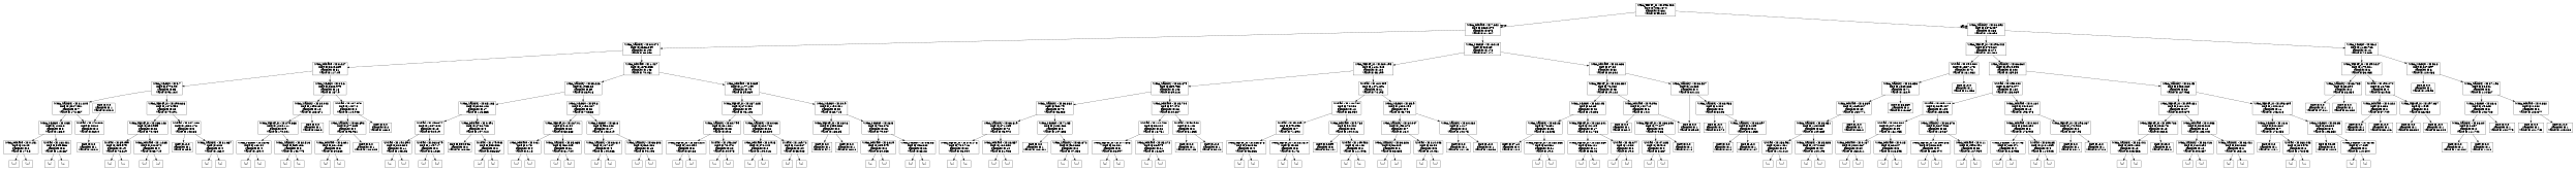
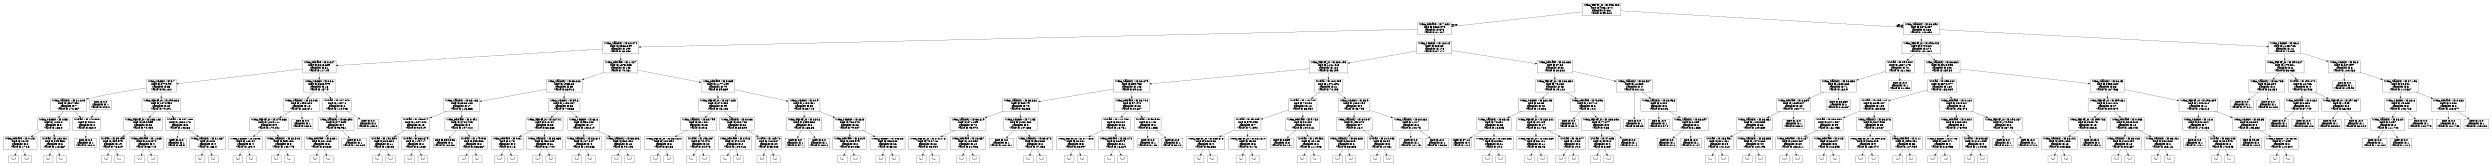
  digraph {
    node [shape=box]
    n1 [label="WOA_TEMP_K <= 293.422\nmse = 4461.574\nsamples = 661\nvalue = 99.664"]
    n2 [label="WOA_Nitrate <= 7.642\nmse = 2380.079\nsamples = 375\nvalue = 61.427"]
    n3 [label="WOA_Salinity <= 36.692\nmse = 2876.057\nsamples = 286\nvalue = 148.398"]
    n4 [label="WOA_Salinity <= 34.074\nmse = 2686.249\nsamples = 199\nvalue = 83.093"]
    n5 [label="WOA_MLDpt <= 164.15\nmse = 923.39\nsamples = 176\nvalue = 37.171"]
    n6 [label="WOA_TEMP_K <= 296.442\nmse = 2704.64\nsamples = 274\nvalue = 151.584"]
    n7 [label="WOA_MLDpt <= 56.2\nmse = 1165.766\nsamples = 12\nvalue = 74.609"]
    n8 [label="WOA_Nitrate <= 3.227\nmse = 3819.829\nsamples = 51\nvalue = 117.49"]
    n9 [label="WOA_Nitrate <= 1.427\nmse = 1675.855\nsamples = 148\nvalue = 70.461"]
    n10 [label="WOA_TEMP_K <= 280.195\nmse = 1121.415\nsamples = 124\nvalue = 45.199"]
    n11 [label="WOA_Nitrate <= 23.686\nmse = 87.32\nsamples = 52\nvalue = 20.302"]
    n12 [label="WOA_MLDpt <= 5.7\nmse = 2773.99\nsamples = 35\nvalue = 92.134"]
    n13 [label="WOA_MLDpt <= 34.6\nmse = 2828.979\nsamples = 16\nvalue = 157.9"]
    n14 [label="WOA_Salinity <= 35.226\nmse = 1965.68\nsamples = 69\nvalue = 83.916"]
    n15 [label="WOA_Nitrate <= 5.589\nmse = 1177.199\nsamples = 79\nvalue = 59.589"]
    n16 [label="WOA_Salinity <= 31.844\nmse = 4027.551\nsamples = 7\nvalue = 172.857"]
    n17 [label="WOA_TEMP_K <= 290.626\nmse = 1372.958\nsamples = 28\nvalue = 79.291"]
    n18 [label="WOA_Salinity <= 34.042\nmse = 1898.628\nsamples = 10\nvalue = 183.671"]
    n19 [label="SWrad <= 137.673\nmse = 1427.8\nsamples = 6\nvalue = 114.948"]
    n20 [label="WOA_MLDpt <= 4.55\nmse = 1226.0\nsamples = 5\nvalue = 138.0"]
    n21 [label="SWrad <= 178.386\nmse = 400.0\nsamples = 2\nvalue = 260.0"]
    n22 [label="WOA_TEMP_K <= 283.128\nmse = 654.959\nsamples = 23\nvalue = 70.434"]
    n23 [label="SWrad <= 227.136\nmse = 1588.178\nsamples = 5\nvalue = 148.38"]
    n24 [label="SWrad <= 182.421\nmse = 549.556\nsamples = 3\nvalue = 113.667"]
    n25 [label="WOA_Nitrate <= 0.151\nmse = 20.25\nsamples = 2\nvalue = 174.5"]
    n26 [label="mse = 0.0\nsamples = 1\nvalue = 280.0"]
    n27 [label="(...)"]
    n28 [label="(...)"]
    n29 [label="(...)"]
    n30 [label="(...)"]
    n31 [label="mse = 0.0\nsamples = 1\nvalue = 240.0"]
    n32 [label="WOA_Nitrate <= 1.285\nmse = 222.574\nsamples = 4\nvalue = 38.719"]
    n33 [label="SWrad <= 89.499\nmse = 439.979\nsamples = 19\nvalue = 78.619"]
    n34 [label="WOA_Salinity <= 31.667\nmse = 60.5\nsamples = 4\nvalue = 168.0"]
    n35 [label="mse = -0.0\nsamples = 1\nvalue = 69.9"]
    n36 [label="(...)"]
    n37 [label="(...)"]
    n38 [label="(...)"]
    n39 [label="(...)"]
    n40 [label="(...)"]
    n41 [label="(...)"]
    n42 [label="WOA_TEMP_K <= 279.668\nmse = 1024.111\nsamples = 9\nvalue = 170.201"]
    n43 [label="mse = 0.0\nsamples = 1\nvalue = 260.0"]
    n44 [label="WOA_Salinity <= 33.892\nmse = 877.529\nsamples = 4\nvalue = 98.931"]
    n45 [label="mse = 0.0\nsamples = 2\nvalue = 163.0"]
    n46 [label="WOA_MLDpt <= 26.95\nmse = 188.44\nsamples = 4\nvalue = 189.4"]
    n47 [label="WOA_Salinity <= 32.513\nmse = 939.156\nsamples = 5\nvalue = 142.775"]
    n48 [label="(...)"]
    n49 [label="(...)"]
    n50 [label="(...)"]
    n51 [label="(...)"]
    n52 [label="WOA_Nitrate <= 6.601\nmse = 681.268\nsamples = 3\nvalue = 84.382"]
    n53 [label="mse = 0.0\nsamples = 1\nvalue = 128.029"]
    n54 [label="(...)"]
    n55 [label="(...)"]
    n56 [label="WOA_Salinity <= 35.138\nmse = 3283.108\nsamples = 17\nvalue = 115.635"]
    n57 [label="WOA_MLDpt <= 59.8\nmse = 1193.067\nsamples = 52\nvalue = 74.563"]
    n58 [label="WOA_TEMP_K <= 287.225\nmse = 674.438\nsamples = 49\nvalue = 46.123"]
    n59 [label="WOA_MLDpt <= 20.9\nmse = 1194.431\nsamples = 30\nvalue = 82.715"]
    n60 [label="SWrad <= 196.377\nmse = 1047.342\nsamples = 13\nvalue = 92.919"]
    n61 [label="WOA_Nitrate <= 0.491\nmse = 2786.705\nsamples = 4\nvalue = 197.412"]
    n62 [label="WOA_TEMP_K <= 287.01\nmse = 518.44\nsamples = 35\nvalue = 58.688"]
    n63 [label="WOA_MLDpt <= 63.8\nmse = 956.283\nsamples = 17\nvalue = 108.219"]
    n64 [label="SWrad <= 192.594\nmse = 320.524\nsamples = 11\nvalue = 105.25"]
    n65 [label="SWrad <= 232.679\nmse = 119.717\nsamples = 2\nvalue = 31.263"]
    n66 [label="mse = 354.946\nsamples = 2\nvalue = 138.53"]
    n67 [label="SWrad <= 179.942\nmse = 555.556\nsamples = 2\nvalue = 236.667"]
    n68 [label="(...)"]
    n69 [label="(...)"]
    n70 [label="(...)"]
    n71 [label="(...)"]
    n72 [label="(...)"]
    n73 [label="(...)"]
    n74 [label="WOA_Nitrate <= 0.31\nmse = 2.75\nsamples = 4\nvalue = 21.5"]
    n75 [label="WOA_Salinity <= 35.685\nmse = 438.429\nsamples = 31\nvalue = 61.724"]
    n76 [label="WOA_Salinity <= 36.614\nmse = 167.347\nsamples = 4\nvalue = 144.286"]
    n77 [label="WOA_Salinity <= 36.603\nmse = 560.486\nsamples = 13\nvalue = 94.193"]
    n78 [label="(...)"]
    n79 [label="(...)"]
    n80 [label="(...)"]
    n81 [label="(...)"]
    n82 [label="(...)"]
    n83 [label="(...)"]
    n84 [label="(...)"]
    n85 [label="(...)"]
    n86 [label="WOA_Salinity <= 34.799\nmse = 231.881\nsamples = 23\nvalue = 29.8"]
    n87 [label="WOA_Salinity <= 34.33\nmse = 622.786\nsamples = 26\nvalue = 60.504"]
    n88 [label="WOA_TEMP_K <= 284.6\nmse = 4455.563\nsamples = 2\nvalue = 163.85"]
    n89 [label="WOA_MLDpt <= 28.5\nmse = 733.373\nsamples = 28\nvalue = 79.027"]
    n90 [label="WOA_TEMP_K <= 284.224\nmse = 130.294\nsamples = 3\nvalue = 60.68"]
    n91 [label="SWrad <= 196.267\nmse = 75.478\nsamples = 20\nvalue = 24.975"]
    n92 [label="WOA_Nitrate <= 2.915\nmse = 470.244\nsamples = 2\nvalue = 104.016"]
    n93 [label="SWrad <= 169.72\nmse = 418.567\nsamples = 24\nvalue = 55.923"]
    n94 [label="(...)"]
    n95 [label="(...)"]
    n96 [label="(...)"]
    n97 [label="(...)"]
    n98 [label="(...)"]
    n99 [label="(...)"]
    n100 [label="(...)"]
    n101 [label="(...)"]
    n102 [label="mse = 0.0\nsamples = 1\nvalue = 97.1"]
    n103 [label="mse = 0.0\nsamples = 1\nvalue = 230.6"]
    n104 [label="WOA_Nitrate <= 6.319\nmse = 209.979\nsamples = 2\nvalue = 30.253"]
    n105 [label="WOA_MLDpt <= 443.55\nmse = 456.383\nsamples = 26\nvalue = 85.28"]
    n106 [label="(...)"]
    n107 [label="(...)"]
    n108 [label="(...)"]
    n109 [label="(...)"]
    n110 [label="WOA_Salinity <= 33.879\nmse = 839.753\nsamples = 103\nvalue = 39.213"]
    n111 [label="SWrad <= 184.409\nmse = 1471.391\nsamples = 21\nvalue = 74.195"]
    n112 [label="WOA_TEMP_K <= 283.654\nmse = 76.022\nsamples = 48\nvalue = 19.122"]
    n113 [label="WOA_Salinity <= 33.527\nmse = 12.383\nsamples = 4\nvalue = 34.121"]
    n114 [label="WOA_Salinity <= 33.862\nmse = 933.79\nsamples = 75\nvalue = 46.233"]
    n115 [label="WOA_Nitrate <= 25.704\nmse = 97.478\nsamples = 28\nvalue = 20.327"]
    n116 [label="SWrad <= 116.784\nmse = 784.58\nsamples = 12\nvalue = 88.054"]
    n117 [label="WOA_MLDpt <= 65.9\nmse = 1630.194\nsamples = 9\nvalue = 43.705"]
    n118 [label="WOA_Salinity <= 33.819\nmse = 671.289\nsamples = 72\nvalue = 43.972"]
    n119 [label="WOA_MLDpt <= 71.55\nmse = 4152.436\nsamples = 3\nvalue = 107.838"]
    n120 [label="SWrad <= 112.703\nmse = 50.224\nsamples = 26\nvalue = 18.751"]
    n121 [label="SWrad <= 98.948\nmse = 0.148\nsamples = 2\nvalue = 51.835"]
    n122 [label="WOA_TEMP_K <= 273.176\nmse = 734.716\nsamples = 62\nvalue = 46.044"]
    n123 [label="WOA_Nitrate <= 23.557\nmse = 132.552\nsamples = 10\nvalue = 31.926"]
    n124 [label="mse = 0.0\nsamples = 1\nvalue = 168.421"]
    n125 [label="WOA_Salinity <= 33.872\nmse = 964.363\nsamples = 2\nvalue = 47.256"]
    n126 [label="(...)"]
    n127 [label="(...)"]
    n128 [label="(...)"]
    n129 [label="(...)"]
    n130 [label="(...)"]
    n131 [label="(...)"]
    n132 [label="WOA_TEMP_K <= 277.308\nmse = 26.231\nsamples = 5\nvalue = 26.097"]
    n133 [label="WOA_Nitrate <= 25.272\nmse = 36.979\nsamples = 21\nvalue = 16.619"]
    n134 [label="mse = 0.0\nsamples = 1\nvalue = 51.45"]
    n135 [label="mse = -0.0\nsamples = 1\nvalue = 52.22"]
    n136 [label="(...)"]
    n137 [label="(...)"]
    n138 [label="(...)"]
    n139 [label="(...)"]
    n140 [label="SWrad <= 89.409\nmse = 979.295\nsamples = 7\nvalue = 71.692"]
    n141 [label="WOA_Nitrate <= 9.782\nmse = 54.442\nsamples = 5\nvalue = 104.416"]
    n142 [label="WOA_Salinity <= 34.047\nmse = 193.873\nsamples = 7\nvalue = 18.4"]
    n143 [label="WOA_Salinity <= 34.232\nmse = 1.217\nsamples = 2\nvalue = 102.75"]
    n144 [label="WOA_TEMP_K <= 285.678\nmse = 388.546\nsamples = 4\nvalue = 96.636"]
    n145 [label="WOA_TEMP_K <= 281.619\nmse = 45.65\nsamples = 3\nvalue = 41.76"]
    n146 [label="mse = 0.559\nsamples = 3\nvalue = 98.141"]
    n147 [label="SWrad <= 149.952\nmse = 15.148\nsamples = 2\nvalue = 111.946"]
    n148 [label="(...)"]
    n149 [label="(...)"]
    n150 [label="(...)"]
    n151 [label="(...)"]
    n152 [label="(...)"]
    n153 [label="(...)"]
    n154 [label="WOA_Salinity <= 33.826\nmse = 56.325\nsamples = 2\nvalue = 38.325"]
    n155 [label="SWrad <= 214.443\nmse = 26.58\nsamples = 5\nvalue = 10.431"]
    n156 [label="mse = 0.0\nsamples = 1\nvalue = 101.19"]
    n157 [label="mse = -0.0\nsamples = 1\nvalue = 103.53"]
    n158 [label="(...)"]
    n159 [label="(...)"]
    n160 [label="(...)"]
    n161 [label="(...)"]
    n162 [label="WOA_MLDpt <= 622.45\nmse = 62.65\nsamples = 42\nvalue = 19.806"]
    n163 [label="WOA_Nitrate <= 9.296\nmse = 144.712\nsamples = 6\nvalue = 14.2"]
    n164 [label="mse = 0.0\nsamples = 1\nvalue = 39.35"]
    n165 [label="WOA_Salinity <= 33.988\nmse = 2.028\nsamples = 3\nvalue = 32.03"]
    n166 [label="WOA_TEMP_K <= 282.841\nmse = 44.129\nsamples = 17\nvalue = 21.786"]
    n167 [label="WOA_Salinity <= 35.28\nmse = 70.351\nsamples = 25\nvalue = 18.545"]
    n168 [label="WOA_TEMP_K <= 283.846\nmse = 77.377\nsamples = 5\nvalue = 9.65"]
    n169 [label="mse = 0.0\nsamples = 1\nvalue = 32.4"]
    n170 [label="WOA_TEMP_K <= 282.689\nmse = 56.121\nsamples = 11\nvalue = 23.46"]
    n171 [label="SWrad <= 43.377\nmse = 14.58\nsamples = 6\nvalue = 19.2"]
    n172 [label="mse = 87.12\nsamples = 4\nvalue = 14.4"]
    n173 [label="WOA_TEMP_K <= 282.633\nmse = 64.561\nsamples = 21\nvalue = 19.2"]
    n174 [label="(...)"]
    n175 [label="(...)"]
    n176 [label="(...)"]
    n177 [label="(...)"]
    n178 [label="(...)"]
    n179 [label="(...)"]
    n180 [label="SWrad <= 47.825\nmse = 45.916\nsamples = 4\nvalue = 5.867"]
    n181 [label="mse = 0.0\nsamples = 1\nvalue = 21.0"]
    n182 [label="(...)"]
    n183 [label="(...)"]
    n184 [label="WOA_Salinity <= 33.897\nmse = 0.239\nsamples = 2\nvalue = 31.353"]
    n185 [label="mse = -0.0\nsamples = 1\nvalue = 34.74"]
    n186 [label="mse = 0.0\nsamples = 1\nvalue = 32.2"]
    n187 [label="mse = -0.0\nsamples = 1\nvalue = 31.07"]
    n188 [label="SWrad <= 294.082\nmse = 1567.175\nsamples = 72\nvalue = 131.082"]
    n189 [label="WOA_Salinity <= 36.364\nmse = 2919.595\nsamples = 202\nvalue = 159.54"]
    n190 [label="WOA_TEMP_K <= 294.327\nmse = 179.021\nsamples = 6\nvalue = 53.435"]
    n191 [label="WOA_MLDpt <= 58.8\nmse = 227.597\nsamples = 6\nvalue = 120.486"]
    n192 [label="WOA_Salinity <= 36.653\nmse = 1389.666\nsamples = 71\nvalue = 132.9"]
    n193 [label="mse = -0.0\nsamples = 1\nvalue = 21.053"]
    n194 [label="SWrad <= 295.882\nmse = 2570.477\nsamples = 164\nvalue = 153.039"]
    n195 [label="WOA_Salinity <= 36.45\nmse = 3453.264\nsamples = 38\nvalue = 187.968"]
    n196 [label="WOA_Nitrate <= 3.839\nmse = 1239.807\nsamples = 69\nvalue = 130.771"]
    n197 [label="mse = 88.889\nsamples = 2\nvalue = 216.667"]
    n198 [label="WOA_Salinity <= 33.651\nmse = 1154.589\nsamples = 68\nvalue = 129.869"]
    n199 [label="mse = -0.0\nsamples = 1\nvalue = 236.2"]
    n200 [label="SWrad <= 156.951\nmse = 321.461\nsamples = 24\nvalue = 141.212"]
    n201 [label="WOA_Salinity <= 35.525\nmse = 1474.664\nsamples = 44\nvalue = 124.198"]
    n202 [label="(...)"]
    n203 [label="(...)"]
    n204 [label="(...)"]
    n205 [label="(...)"]
    n206 [label="SWrad <= 209.116\nmse = 2349.427\nsamples = 154\nvalue = 150.543"]
    n207 [label="WOA_Nitrate <= 0.184\nmse = 4415.34\nsamples = 10\nvalue = 193.476"]
    n208 [label="WOA_TEMP_K <= 299.831\nmse = 3131.841\nsamples = 27\nvalue = 209.379"]
    n209 [label="WOA_TEMP_K <= 298.609\nmse = 1442.812\nsamples = 11\nvalue = 146.216"]
    n210 [label="SWrad <= 206.364\nmse = 2071.937\nsamples = 89\nvalue = 161.455"]
    n211 [label="WOA_Salinity <= 33.876\nmse = 2327.923\nsamples = 65\nvalue = 134.67"]
    n212 [label="WOA_Nitrate <= 0.024\nmse = 3483.654\nsamples = 8\nvalue = 178.942"]
    n213 [label="WOA_TEMP_K <= 298.267\nmse = 172.923\nsamples = 2\nvalue = 287.95"]
    n214 [label="WOA_Nitrate <= 0.137\nmse = 2000.867\nsamples = 84\nvalue = 158.211"]
    n215 [label="WOA_Nitrate <= 0.25\nmse = 60.847\nsamples = 5\nvalue = 216.595"]
    n216 [label="WOA_TEMP_K <= 299.843\nmse = 2006.029\nsamples = 9\nvalue = 183.474"]
    n217 [label="WOA_Nitrate <= 0.11\nmse = 1998.491\nsamples = 56\nvalue = 127.939"]
    n218 [label="(...)"]
    n219 [label="(...)"]
    n220 [label="(...)"]
    n221 [label="(...)"]
    n222 [label="(...)"]
    n223 [label="(...)"]
    n224 [label="(...)"]
    n225 [label="(...)"]
    n226 [label="WOA_MLDpt <= 27.95\nmse = 135.471\nsamples = 4\nvalue = 218.953"]
    n227 [label="SWrad <= 303.85\nmse = 2181.259\nsamples = 4\nvalue = 114.925"]
    n228 [label="mse = 0.0\nsamples = 1\nvalue = 301.1"]
    n229 [label="mse = -0.0\nsamples = 1\nvalue = 274.8"]
    n230 [label="(...)"]
    n231 [label="(...)"]
    n232 [label="(...)"]
    n233 [label="(...)"]
    n234 [label="WOA_TEMP_K <= 299.783\nmse = 2588.75\nsamples = 15\nvalue = 232.5"]
    n235 [label="WOA_Nitrate <= 0.053\nmse = 2548.515\nsamples = 12\nvalue = 185.042"]
    n236 [label="WOA_MLDpt <= 13.6\nmse = 522.884\nsamples = 7\nvalue = 173.258"]
    n237 [label="WOA_MLDpt <= 25.35\nmse = 80.338\nsamples = 4\nvalue = 105.652"]
    n238 [label="WOA_Salinity <= 36.441\nmse = 2391.358\nsamples = 13\nvalue = 225.556"]
    n239 [label="mse = 25.0\nsamples = 2\nvalue = 295.0"]
    n240 [label="WOA_Salinity <= 36.416\nmse = 2134.694\nsamples = 10\nvalue = 202.857"]
    n241 [label="WOA_Salinity <= 36.421\nmse = 330.338\nsamples = 2\nvalue = 135.16"]
    n242 [label="(...)"]
    n243 [label="(...)"]
    n244 [label="(...)"]
    n245 [label="(...)"]
    n246 [label="(...)"]
    n247 [label="(...)"]
    n248 [label="mse = 0.0\nsamples = 1\nvalue = 115.1"]
    n249 [label="SWrad <= 268.443\nmse = 234.975\nsamples = 6\nvalue = 178.545"]
    n250 [label="mse = 90.25\nsamples = 2\nvalue = 100.5"]
    n251 [label="WOA_MLDpt <= 46.45\nmse = 17.339\nsamples = 2\nvalue = 110.804"]
    n252 [label="(...)"]
    n253 [label="(...)"]
    n254 [label="(...)"]
    n255 [label="(...)"]
    n256 [label="WOA_Salinity <= 36.755\nmse = 60.894\nsamples = 2\nvalue = 38.254"]
    n257 [label="SWrad <= 190.274\nmse = 18.783\nsamples = 4\nvalue = 62.923"]
    n258 [label="mse = 0.0\nsamples = 1\nvalue = 149.98"]
    n259 [label="WOA_Salinity <= 37.196\nmse = 64.341\nsamples = 5\nvalue = 114.587"]
    n260 [label="mse = 0.0\nsamples = 1\nvalue = 47.811"]
    n261 [label="mse = 0.0\nsamples = 1\nvalue = 31.882"]
    n262 [label="WOA_Nitrate <= 0.222\nmse = 3.336\nsamples = 2\nvalue = 57.709"]
    n263 [label="WOA_TEMP_K <= 297.337\nmse = 1.949\nsamples = 2\nvalue = 66.052"]
    n264 [label="mse = 0.0\nsamples = 1\nvalue = 59.0"]
    n265 [label="mse = -0.0\nsamples = 1\nvalue = 55.126"]
    n266 [label="mse = 0.0\nsamples = 1\nvalue = 65.354"]
    n267 [label="mse = -0.0\nsamples = 1\nvalue = 68.844"]
    n268 [label="WOA_MLDpt <= 83.6\nmse = 19.625\nsamples = 3\nvalue = 108.728"]
    n269 [label="WOA_Nitrate <= 0.332\nmse = 2.362\nsamples = 2\nvalue = 123.377"]
    n270 [label="WOA_Salinity <= 36.84\nmse = 2.897\nsamples = 2\nvalue = 111.702"]
    n271 [label="mse = 0.0\nsamples = 1\nvalue = 102.779"]
    n272 [label="mse = 0.0\nsamples = 1\nvalue = 121.745"]
    n273 [label="mse = -0.0\nsamples = 1\nvalue = 125.008"]
    n274 [label="mse = 0.0\nsamples = 1\nvalue = 113.404"]
    n275 [label="mse = 0.0\nsamples = 1\nvalue = 110.0"]
    n1 -> n2 [headlabel=True labelangle=45 labeldistance=2.5]
    n1 -> n3 [headlabel=False labelangle=-45 labeldistance=2.5]
    n2 -> n4
    n2 -> n5
    n3 -> n6
    n3 -> n7
    n4 -> n8
    n4 -> n9
    n5 -> n10
    n5 -> n11
    n6 -> n188
    n6 -> n189
    n7 -> n190
    n7 -> n191
    n8 -> n12
    n8 -> n13
    n9 -> n14
    n9 -> n15
    n10 -> n110
    n10 -> n111
    n11 -> n112
    n11 -> n113
    n12 -> n16
    n12 -> n17
    n13 -> n18
    n13 -> n19
    n14 -> n56
    n14 -> n57
    n15 -> n58
    n15 -> n59
    n16 -> n20
    n16 -> n21
    n17 -> n22
    n17 -> n23
    n18 -> n42
    n18 -> n43
    n19 -> n44
    n19 -> n45
    n20 -> n24
    n20 -> n25
    n21 -> n26
    n22 -> n32
    n22 -> n33
    n23 -> n34
    n23 -> n35
    n24 -> n27
    n24 -> n28
    n25 -> n29
    n25 -> n30
    n31 -> n21
    n32 -> n36
    n32 -> n37
    n33 -> n38
    n33 -> n39
    n34 -> n40
    n34 -> n41
    n42 -> n46
    n42 -> n47
    n44 -> n52
    n44 -> n53
    n46 -> n48
    n46 -> n49
    n47 -> n50
    n47 -> n51
    n52 -> n54
    n52 -> n55
    n56 -> n60
    n56 -> n61
    n57 -> n62
    n57 -> n63
    n58 -> n86
    n58 -> n87
    n59 -> n88
    n59 -> n89
    n60 -> n64
    n60 -> n65
    n61 -> n66
    n61 -> n67
    n62 -> n74
    n62 -> n75
    n63 -> n76
    n63 -> n77
    n64 -> n68
    n64 -> n69
    n65 -> n70
    n65 -> n71
    n67 -> n72
    n67 -> n73
    n74 -> n78
    n74 -> n79
    n75 -> n80
    n75 -> n81
    n76 -> n82
    n76 -> n83
    n77 -> n84
    n77 -> n85
    n86 -> n90
    n86 -> n91
    n87 -> n92
    n87 -> n93
    n88 -> n102
    n88 -> n103
    n89 -> n104
    n89 -> n105
    n90 -> n94
    n90 -> n95
    n91 -> n96
    n91 -> n97
    n92 -> n98
    n92 -> n99
    n93 -> n100
    n93 -> n101
    n104 -> n106
    n104 -> n107
    n105 -> n108
    n105 -> n109
    n110 -> n114
    n110 -> n115
    n111 -> n116
    n111 -> n117
    n112 -> n162
    n112 -> n163
    n113 -> n164
    n113 -> n165
    n114 -> n118
    n114 -> n119
    n115 -> n120
    n115 -> n121
    n116 -> n140
    n116 -> n141
    n117 -> n142
    n117 -> n143
    n118 -> n122
    n118 -> n123
    n119 -> n124
    n119 -> n125
    n120 -> n132
    n120 -> n133
    n121 -> n134
    n121 -> n135
    n122 -> n126
    n122 -> n127
    n123 -> n128
    n123 -> n129
    n125 -> n130
    n125 -> n131
    n132 -> n136
    n132 -> n137
    n133 -> n138
    n133 -> n139
    n140 -> n144
    n140 -> n145
    n141 -> n146
    n141 -> n147
    n142 -> n154
    n142 -> n155
    n143 -> n156
    n143 -> n157
    n144 -> n148
    n144 -> n149
    n145 -> n150
    n145 -> n151
    n147 -> n152
    n147 -> n153
    n154 -> n158
    n154 -> n159
    n155 -> n160
    n155 -> n161
    n162 -> n166
    n162 -> n167
-   n163 -> n164
+   n163 -> n168
    n163 -> n169
    n165 -> n184
    n165 -> n185
    n166 -> n170
    n166 -> n171
    n167 -> n172
    n167 -> n173
    n168 -> n180
    n168 -> n181
    n170 -> n174
    n170 -> n175
    n171 -> n176
    n171 -> n177
    n173 -> n178
    n173 -> n179
    n180 -> n182
    n180 -> n183
    n184 -> n186
    n184 -> n187
    n188 -> n192
    n188 -> n193
    n189 -> n194
    n189 -> n195
    n190 -> n256
    n190 -> n257
    n191 -> n258
    n191 -> n259
    n192 -> n196
    n192 -> n197
    n194 -> n206
    n194 -> n207
    n195 -> n208
    n195 -> n209
    n196 -> n198
    n196 -> n199
    n198 -> n200
    n198 -> n201
    n200 -> n202
    n200 -> n203
    n201 -> n204
    n201 -> n205
    n206 -> n210
    n206 -> n211
    n207 -> n212
    n207 -> n213
    n208 -> n234
    n208 -> n235
    n209 -> n236
    n209 -> n237
    n210 -> n214
    n210 -> n215
    n211 -> n216
    n211 -> n217
    n212 -> n226
    n212 -> n227
    n213 -> n228
    n213 -> n229
    n214 -> n218
    n214 -> n219
    n215 -> n220
    n215 -> n221
    n216 -> n222
    n216 -> n223
    n217 -> n224
    n217 -> n225
    n226 -> n230
    n226 -> n231
    n227 -> n232
    n227 -> n233
    n234 -> n238
    n234 -> n239
    n235 -> n240
    n235 -> n241
    n236 -> n248
    n236 -> n249
    n237 -> n250
    n237 -> n251
    n238 -> n242
    n238 -> n243
    n240 -> n244
    n240 -> n245
    n241 -> n246
    n241 -> n247
    n249 -> n252
    n249 -> n253
    n251 -> n254
    n251 -> n255
    n256 -> n260
    n256 -> n261
    n257 -> n262
    n257 -> n263
    n259 -> n268
    n259 -> n269
    n262 -> n264
    n262 -> n265
    n263 -> n266
    n263 -> n267
    n268 -> n270
    n268 -> n271
    n269 -> n272
    n269 -> n273
    n270 -> n274
    n270 -> n275
  }
